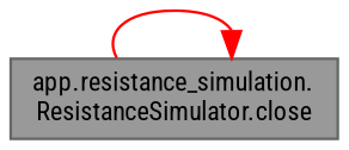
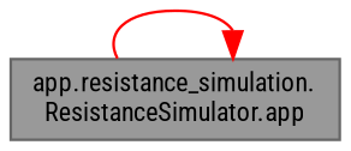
  digraph {
    rankdir=LR
    fontname="Roboto Condensed"
-   n1 [color=gray40 fillcolor=grey60 fontcolor=black fontname="Roboto Condensed" fontsize=10 height=0.2 label="app.resistance_simulation.\lResistanceSimulator.close" shape=box style=filled width=0.4]
+   n1 [color=gray40 fillcolor=grey60 fontcolor=black fontname="Roboto Condensed" fontsize=10 height=0.2 label="app.resistance_simulation.\lResistanceSimulator.app" shape=box style=filled width=0.4]
    n1 -> n1 [color=red fontname="Roboto Condensed" fontsize=10 labelfontname=Helvetica labelfontsize=10 style=solid]
  }
